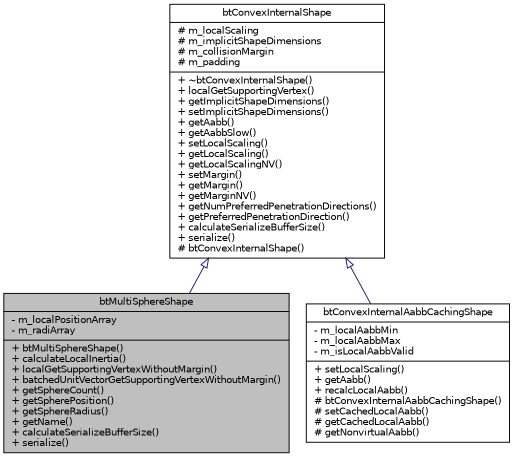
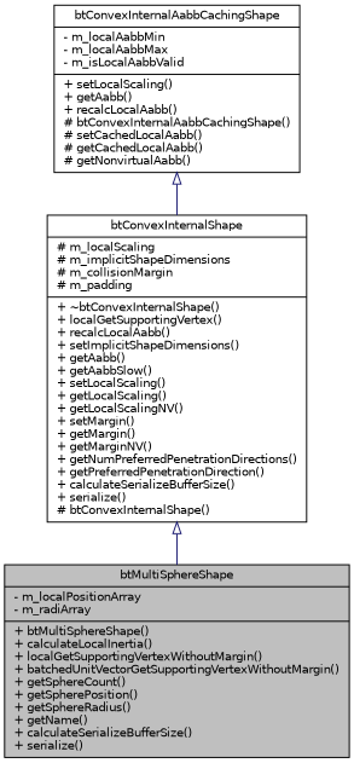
  digraph {
    node [color=black fillcolor=white fontname=Helvetica fontsize=10 shape=record style=filled]
    edge [arrowtail=empty color=midnightblue dir=back fontname=Helvetica fontsize=10 labelfontname=Helvetica labelfontsize=10 style=solid]
    n1 [fillcolor=grey75 fontcolor=black height=0.2 label="{btMultiSphereShape\n|- m_localPositionArray\l- m_radiArray\l|+ btMultiSphereShape()\l+ calculateLocalInertia()\l+ localGetSupportingVertexWithoutMargin()\l+ batchedUnitVectorGetSupportingVertexWithoutMargin()\l+ getSphereCount()\l+ getSpherePosition()\l+ getSphereRadius()\l+ getName()\l+ calculateSerializeBufferSize()\l+ serialize()\l}" width=0.4]
    n2 [height=0.2 label="{btConvexInternalAabbCachingShape\n|- m_localAabbMin\l- m_localAabbMax\l- m_isLocalAabbValid\l|+ setLocalScaling()\l+ getAabb()\l+ recalcLocalAabb()\l# btConvexInternalAabbCachingShape()\l# setCachedLocalAabb()\l# getCachedLocalAabb()\l# getNonvirtualAabb()\l}" width=0.4]
-   n3 [height=0.2 label="{btConvexInternalShape\n|# m_localScaling\l# m_implicitShapeDimensions\l# m_collisionMargin\l# m_padding\l|+ ~btConvexInternalShape()\l+ localGetSupportingVertex()\l+ getImplicitShapeDimensions()\l+ setImplicitShapeDimensions()\l+ getAabb()\l+ getAabbSlow()\l+ setLocalScaling()\l+ getLocalScaling()\l+ getLocalScalingNV()\l+ setMargin()\l+ getMargin()\l+ getMarginNV()\l+ getNumPreferredPenetrationDirections()\l+ getPreferredPenetrationDirection()\l+ calculateSerializeBufferSize()\l+ serialize()\l# btConvexInternalShape()\l}" width=0.4]
+   n3 [height=0.2 label="{btConvexInternalShape\n|# m_localScaling\l# m_implicitShapeDimensions\l# m_collisionMargin\l# m_padding\l|+ ~btConvexInternalShape()\l+ localGetSupportingVertex()\l+ recalcLocalAabb()\l+ setImplicitShapeDimensions()\l+ getAabb()\l+ getAabbSlow()\l+ setLocalScaling()\l+ getLocalScaling()\l+ getLocalScalingNV()\l+ setMargin()\l+ getMargin()\l+ getMarginNV()\l+ getNumPreferredPenetrationDirections()\l+ getPreferredPenetrationDirection()\l+ calculateSerializeBufferSize()\l+ serialize()\l# btConvexInternalShape()\l}" width=0.4]
    n3 -> n1
-   n3 -> n2
+   n2 -> n3
  }
